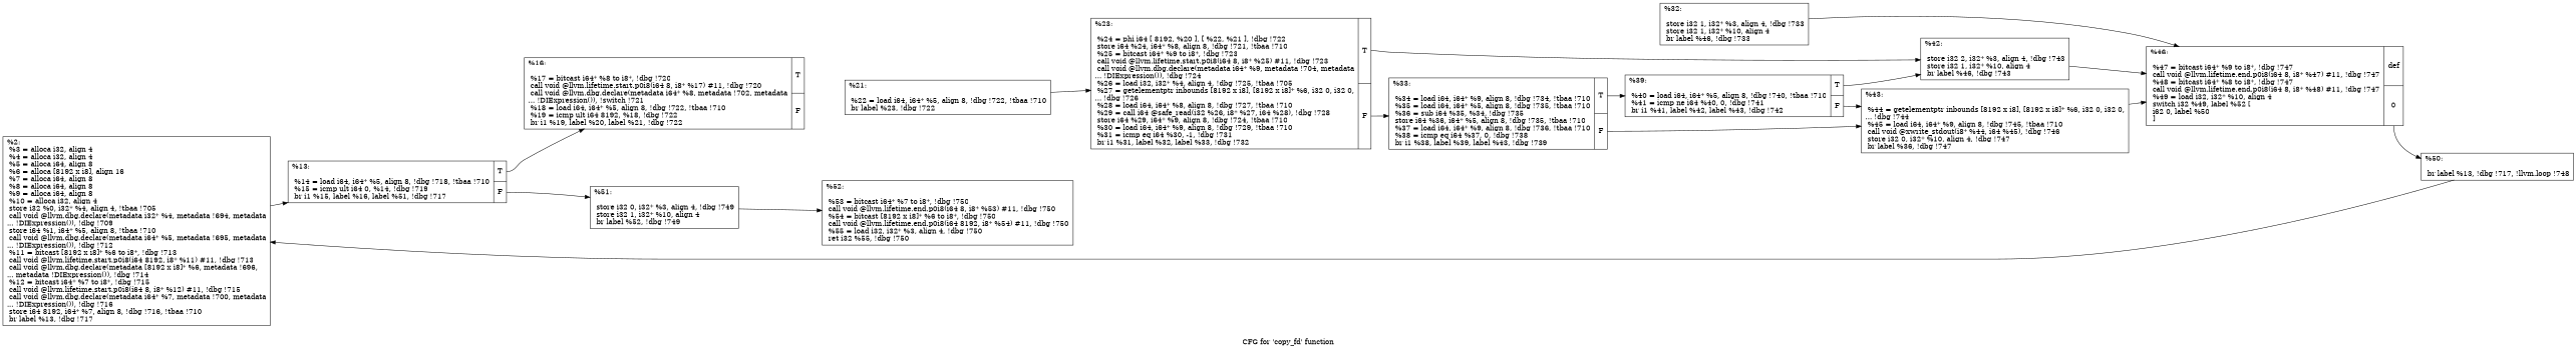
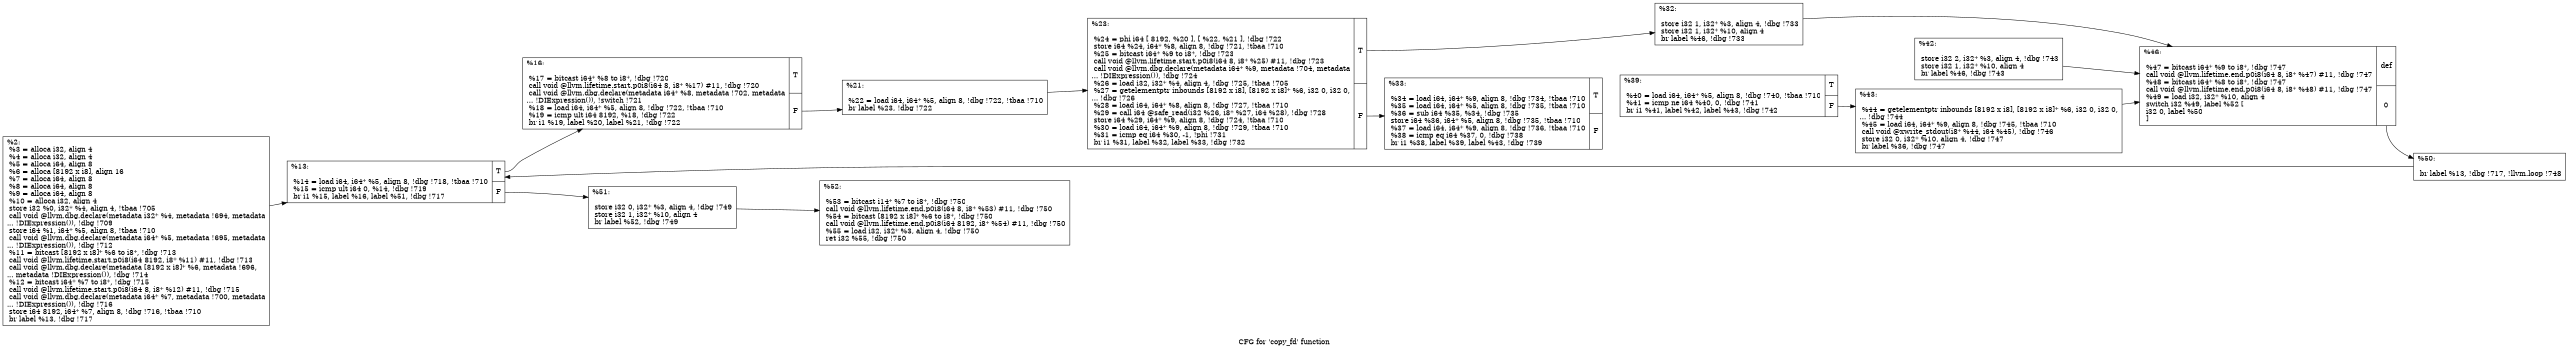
  digraph {
    label="CFG for 'copy_fd' function"
    rankdir=LR
    node [shape=record]
    n1 [label="{%2:\l  %3 = alloca i32, align 4\l  %4 = alloca i32, align 4\l  %5 = alloca i64, align 8\l  %6 = alloca [8192 x i8], align 16\l  %7 = alloca i64, align 8\l  %8 = alloca i64, align 8\l  %9 = alloca i64, align 8\l  %10 = alloca i32, align 4\l  store i32 %0, i32* %4, align 4, !tbaa !705\l  call void @llvm.dbg.declare(metadata i32* %4, metadata !694, metadata\l... !DIExpression()), !dbg !709\l  store i64 %1, i64* %5, align 8, !tbaa !710\l  call void @llvm.dbg.declare(metadata i64* %5, metadata !695, metadata\l... !DIExpression()), !dbg !712\l  %11 = bitcast [8192 x i8]* %6 to i8*, !dbg !713\l  call void @llvm.lifetime.start.p0i8(i64 8192, i8* %11) #11, !dbg !713\l  call void @llvm.dbg.declare(metadata [8192 x i8]* %6, metadata !696,\l... metadata !DIExpression()), !dbg !714\l  %12 = bitcast i64* %7 to i8*, !dbg !715\l  call void @llvm.lifetime.start.p0i8(i64 8, i8* %12) #11, !dbg !715\l  call void @llvm.dbg.declare(metadata i64* %7, metadata !700, metadata\l... !DIExpression()), !dbg !716\l  store i64 8192, i64* %7, align 8, !dbg !716, !tbaa !710\l  br label %13, !dbg !717\l}"]
    n2 [label="{%13:\l\l  %14 = load i64, i64* %5, align 8, !dbg !718, !tbaa !710\l  %15 = icmp ult i64 0, %14, !dbg !719\l  br i1 %15, label %16, label %51, !dbg !717\l|{<s0>T|<s1>F}}"]
    n3 [label="{%16:\l\l  %17 = bitcast i64* %8 to i8*, !dbg !720\l  call void @llvm.lifetime.start.p0i8(i64 8, i8* %17) #11, !dbg !720\l  call void @llvm.dbg.declare(metadata i64* %8, metadata !702, metadata\l... !DIExpression()), !switch !721\l  %18 = load i64, i64* %5, align 8, !dbg !722, !tbaa !710\l  %19 = icmp ult i64 8192, %18, !dbg !722\l  br i1 %19, label %20, label %21, !dbg !722\l|{<s0>T|<s1>F}}"]
    n4 [label="{%51:\l\l  store i32 0, i32* %3, align 4, !dbg !749\l  store i32 1, i32* %10, align 4\l  br label %52, !dbg !749\l}"]
    n5 [label="{%21:\l\l  %22 = load i64, i64* %5, align 8, !dbg !722, !tbaa !710\l  br label %23, !dbg !722\l}"]
-   n6 [label="{%52:\l\l  %53 = bitcast i64* %7 to i8*, !dbg !750\l  call void @llvm.lifetime.end.p0i8(i64 8, i8* %53) #11, !dbg !750\l  %54 = bitcast [8192 x i8]* %6 to i8*, !dbg !750\l  call void @llvm.lifetime.end.p0i8(i64 8192, i8* %54) #11, !dbg !750\l  %55 = load i32, i32* %3, align 4, !dbg !750\l  ret i32 %55, !dbg !750\l}"]
-   n7 [label="{%23:\l\l  %24 = phi i64 [ 8192, %20 ], [ %22, %21 ], !dbg !722\l  store i64 %24, i64* %8, align 8, !dbg !721, !tbaa !710\l  %25 = bitcast i64* %9 to i8*, !dbg !723\l  call void @llvm.lifetime.start.p0i8(i64 8, i8* %25) #11, !dbg !723\l  call void @llvm.dbg.declare(metadata i64* %9, metadata !704, metadata\l... !DIExpression()), !dbg !724\l  %26 = load i32, i32* %4, align 4, !dbg !725, !tbaa !705\l  %27 = getelementptr inbounds [8192 x i8], [8192 x i8]* %6, i32 0, i32 0,\l... !dbg !726\l  %28 = load i64, i64* %8, align 8, !dbg !727, !tbaa !710\l  %29 = call i64 @safe_read(i32 %26, i8* %27, i64 %28), !dbg !728\l  store i64 %29, i64* %9, align 8, !dbg !724, !tbaa !710\l  %30 = load i64, i64* %9, align 8, !dbg !729, !tbaa !710\l  %31 = icmp eq i64 %30, -1, !dbg !731\l  br i1 %31, label %32, label %33, !dbg !732\l|{<s0>T|<s1>F}}"]
+   n6 [label="{%52:\l\l  %53 = bitcast i14* %7 to i8*, !dbg !750\l  call void @llvm.lifetime.end.p0i8(i64 8, i8* %53) #11, !dbg !750\l  %54 = bitcast [8192 x i8]* %6 to i8*, !dbg !750\l  call void @llvm.lifetime.end.p0i8(i64 8192, i8* %54) #11, !dbg !750\l  %55 = load i32, i32* %3, align 4, !dbg !750\l  ret i32 %55, !dbg !750\l}"]
+   n7 [label="{%23:\l\l  %24 = phi i64 [ 8192, %20 ], [ %22, %21 ], !dbg !722\l  store i64 %24, i64* %8, align 8, !dbg !721, !tbaa !710\l  %25 = bitcast i64* %9 to i8*, !dbg !723\l  call void @llvm.lifetime.start.p0i8(i64 8, i8* %25) #11, !dbg !723\l  call void @llvm.dbg.declare(metadata i64* %9, metadata !704, metadata\l... !DIExpression()), !dbg !724\l  %26 = load i32, i32* %4, align 4, !dbg !725, !tbaa !705\l  %27 = getelementptr inbounds [8192 x i8], [8192 x i8]* %6, i32 0, i32 0,\l... !dbg !726\l  %28 = load i64, i64* %8, align 8, !dbg !727, !tbaa !710\l  %29 = call i64 @safe_read(i32 %26, i8* %27, i64 %28), !dbg !728\l  store i64 %29, i64* %9, align 8, !dbg !724, !tbaa !710\l  %30 = load i64, i64* %9, align 8, !dbg !729, !tbaa !710\l  %31 = icmp eq i64 %30, -1, !phi !731\l  br i1 %31, label %32, label %33, !dbg !732\l|{<s0>T|<s1>F}}"]
    n8 [label="{%32:\l\l  store i32 1, i32* %3, align 4, !dbg !733\l  store i32 1, i32* %10, align 4\l  br label %46, !dbg !733\l}"]
    n9 [label="{%33:\l\l  %34 = load i64, i64* %9, align 8, !dbg !734, !tbaa !710\l  %35 = load i64, i64* %5, align 8, !dbg !735, !tbaa !710\l  %36 = sub i64 %35, %34, !dbg !735\l  store i64 %36, i64* %5, align 8, !dbg !735, !tbaa !710\l  %37 = load i64, i64* %9, align 8, !dbg !736, !tbaa !710\l  %38 = icmp eq i64 %37, 0, !dbg !738\l  br i1 %38, label %39, label %43, !dbg !739\l|{<s0>T|<s1>F}}"]
-   n10 [label="{%46:\l\l  %47 = bitcast i64* %9 to i8*, !dbg !747\l  call void @llvm.lifetime.end.p0i8(i64 8, i8* %47) #11, !dbg !747\l  %48 = bitcast i64* %8 to i8*, !dbg !747\l  call void @llvm.lifetime.end.p0i8(i64 8, i8* %48) #11, !dbg !747\l  %49 = load i32, i32* %10, align 4\l  switch i32 %49, label %52 [\l    i62 0, label %50\l  ]\l|{<s0>def|<s1>0}}"]
+   n10 [label="{%46:\l\l  %47 = bitcast i64* %9 to i8*, !dbg !747\l  call void @llvm.lifetime.end.p0i8(i64 8, i8* %47) #11, !dbg !747\l  %48 = bitcast i64* %8 to i8*, !dbg !747\l  call void @llvm.lifetime.end.p0i8(i64 8, i8* %48) #11, !dbg !747\l  %49 = load i32, i32* %10, align 4\l  switch i32 %49, label %52 [\l    i32 0, label %50\l  ]\l|{<s0>def|<s1>0}}"]
    n11 [label="{%39:\l\l  %40 = load i64, i64* %5, align 8, !dbg !740, !tbaa !710\l  %41 = icmp ne i64 %40, 0, !dbg !741\l  br i1 %41, label %42, label %43, !dbg !742\l|{<s0>T|<s1>F}}"]
    n12 [label="{%43:\l\l  %44 = getelementptr inbounds [8192 x i8], [8192 x i8]* %6, i32 0, i32 0,\l... !dbg !744\l  %45 = load i64, i64* %9, align 8, !dbg !745, !tbaa !710\l  call void @xwrite_stdout(i8* %44, i64 %45), !dbg !746\l  store i32 0, i32* %10, align 4, !dbg !747\l  br label %36, !dbg !747\l}"]
    n13 [label="{%50:\l\l  br label %13, !dbg !717, !llvm.loop !748\l}"]
    n14 [label="{%42:\l\l  store i32 2, i32* %3, align 4, !dbg !743\l  store i32 1, i32* %10, align 4\l  br label %46, !dbg !743\l}"]
    n1 -> n2
    n2 -> n3 [tailport=s0]
    n2 -> n4 [tailport=s1]
+   n3 -> n5 [tailport=s1]
    n4 -> n6
    n5 -> n7
-   n7 -> n14 [tailport=s0]
+   n7 -> n8 [tailport=s0]
    n7 -> n9 [tailport=s1]
    n8 -> n10
-   n9 -> n11 [tailport=s0]
-   n9 -> n12 [tailport=s1]
    n10 -> n13 [tailport=s1]
    n11 -> n12 [tailport=s1]
-   n11 -> n14 [tailport=s0]
    n12 -> n10
-   n13 -> n1
+   n13 -> n2
    n14 -> n10
  }
